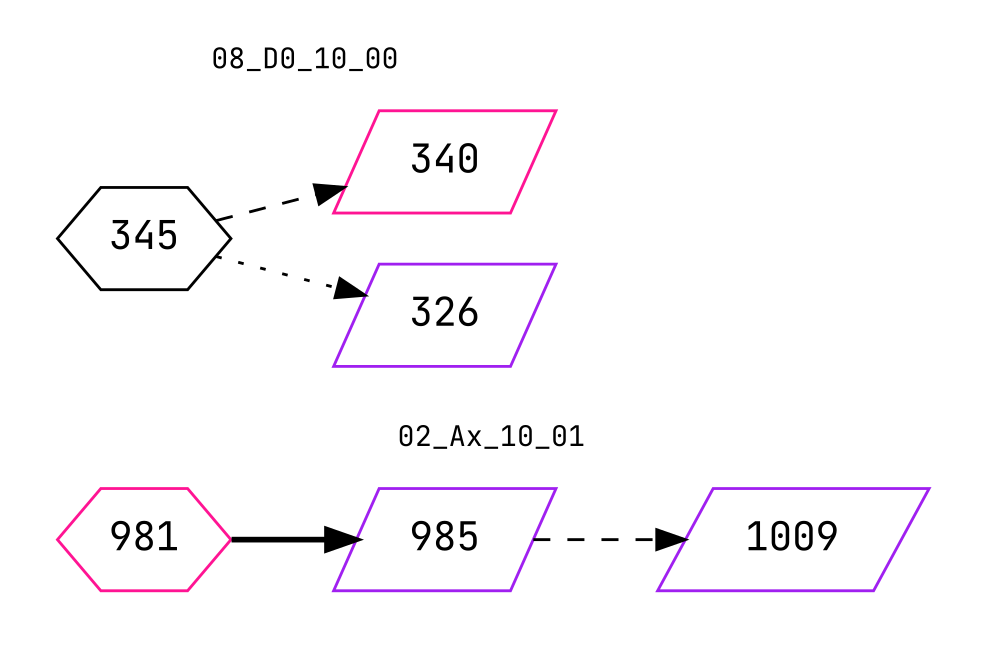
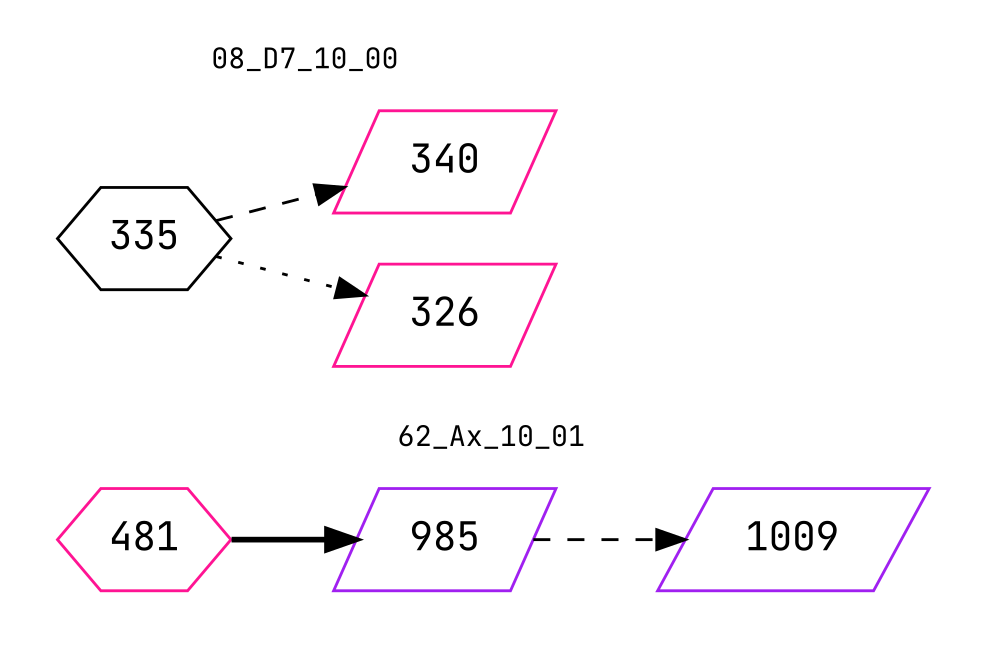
  digraph {
    fontname="JetBrains Mono"
    rankdir=LR
    node [color=purple fontname="JetBrains Mono" shape=parallelogram]
    edge [color=black fontname="JetBrains Mono" style=dashed]
    n1 [label=985]
-   n2 [color=deeppink label=981 shape=hexagon]
+   n2 [color=deeppink label=481 shape=hexagon]
    n3 [label=1009]
-   n4 [color=black label=345 shape=hexagon]
-   n5 [label=326]
+   n4 [color=black label=335 shape=hexagon]
+   n5 [color=deeppink label=326]
    n6 [color=deeppink label=340]
    subgraph cluster_1 {
      color=white
      fontsize=10
-     label="02_Ax_10_01"
+     label="62_Ax_10_01"
      n1
      n2
      n3
    }
    subgraph cluster_2 {
      color=white
      fontsize=10
-     label="08_D0_10_00"
+     label="08_D7_10_00"
      n4
      n5
      n6
    }
    n1 -> n3
    n2 -> n1 [style=bold]
    n4 -> n5 [style=dotted]
    n4 -> n6
  }
